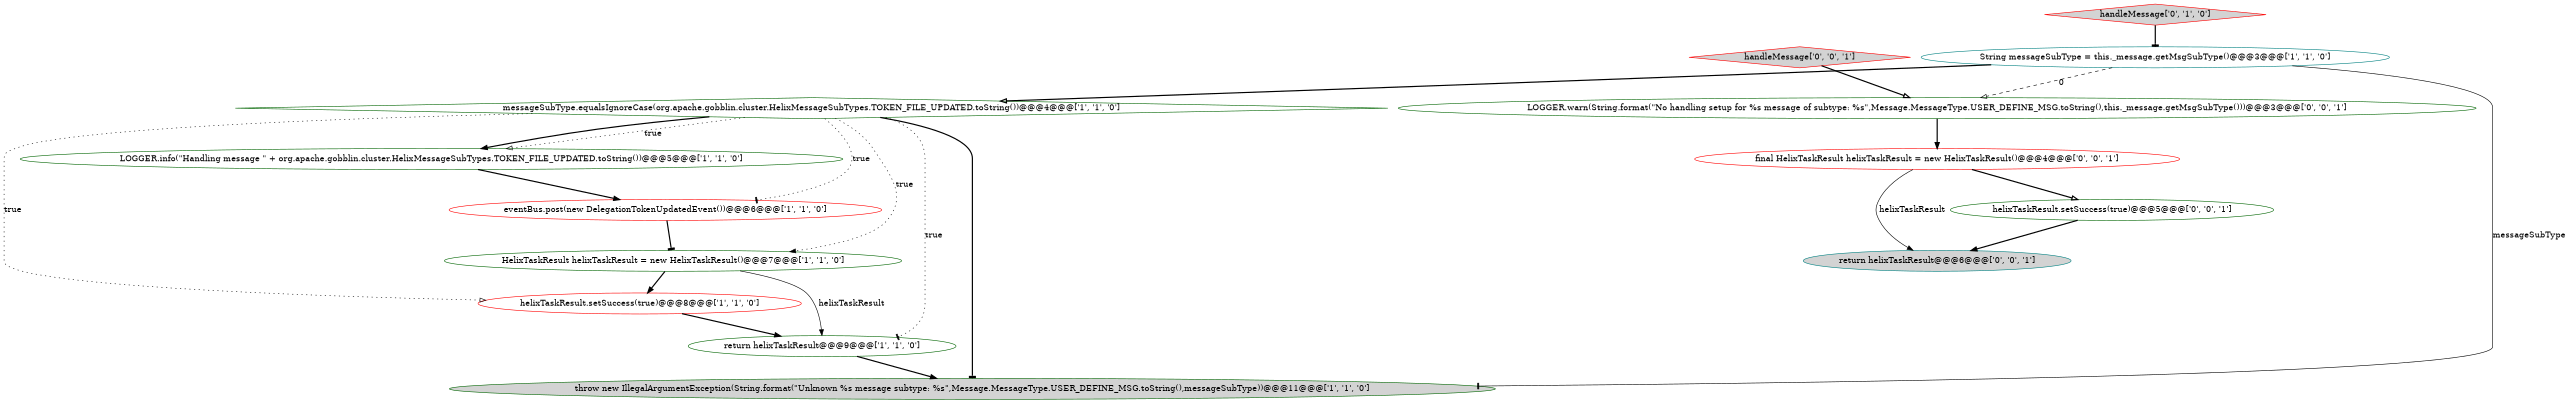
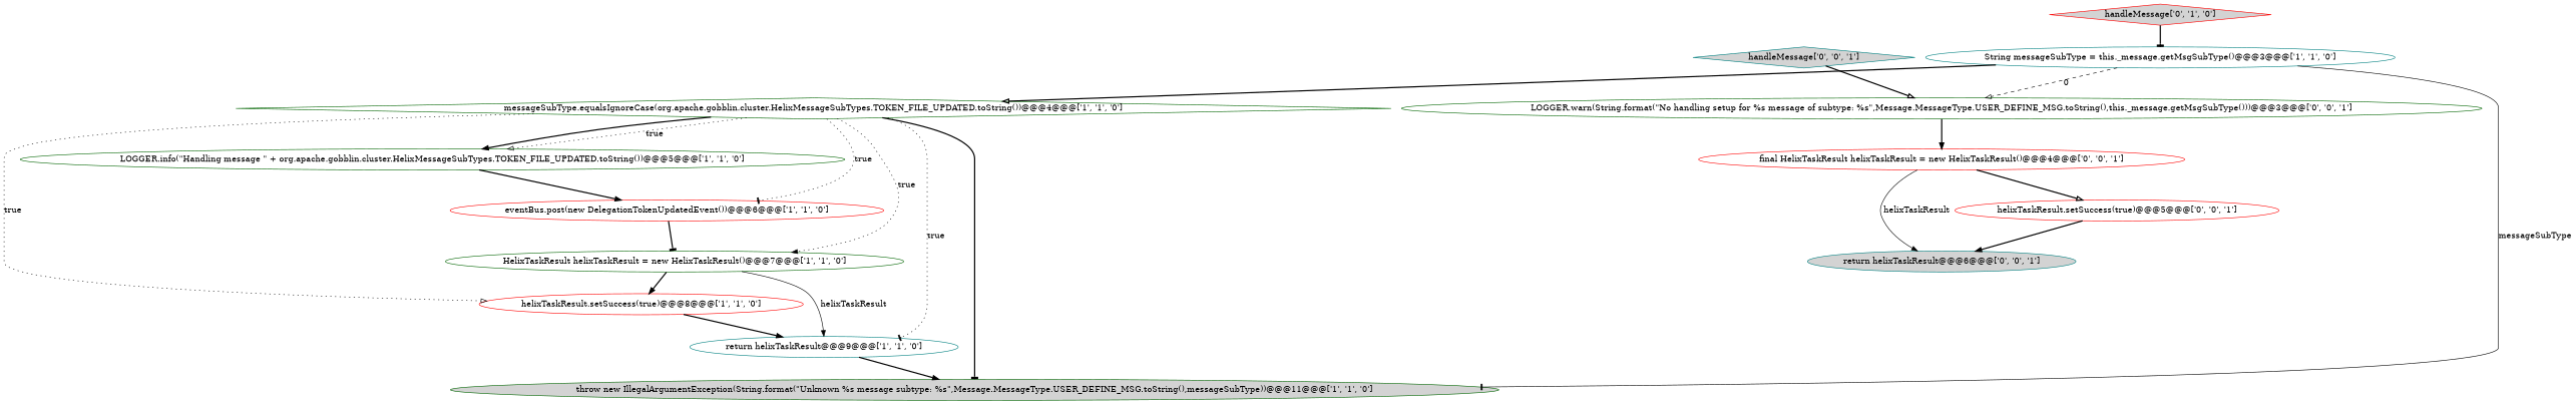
  digraph {
    node [color=darkgreen fillcolor=white shape=ellipse style=filled]
    edge [arrowhead=normal style=bold]
    n1 [fillcolor=lightgray label="throw new IllegalArgumentException(String.format(\"Unknown %s message subtype: %s\",Message.MessageType.USER_DEFINE_MSG.toString(),messageSubType))@@@11@@@['1', '1', '0']"]
-   n2 [label="return helixTaskResult@@@9@@@['1', '1', '0']"]
+   n2 [color=teal label="return helixTaskResult@@@9@@@['1', '1', '0']"]
    n3 [label="LOGGER.warn(String.format(\"No handling setup for %s message of subtype: %s\",Message.MessageType.USER_DEFINE_MSG.toString(),this._message.getMsgSubType()))@@@3@@@['0', '0', '1']"]
    n4 [color=red label="final HelixTaskResult helixTaskResult = new HelixTaskResult()@@@4@@@['0', '0', '1']"]
    n5 [color=teal fillcolor=lightgray label="return helixTaskResult@@@6@@@['0', '0', '1']"]
-   n6 [label="helixTaskResult.setSuccess(true)@@@5@@@['0', '0', '1']"]
+   n6 [color=red label="helixTaskResult.setSuccess(true)@@@5@@@['0', '0', '1']"]
    n7 [label="HelixTaskResult helixTaskResult = new HelixTaskResult()@@@7@@@['1', '1', '0']"]
    n8 [color=red label="helixTaskResult.setSuccess(true)@@@8@@@['1', '1', '0']"]
    n9 [color=red fillcolor=lightgray label="handleMessage['0', '1', '0']" shape=diamond]
    n10 [color=teal label="String messageSubType = this._message.getMsgSubType()@@@3@@@['1', '1', '0']"]
    n11 [label="messageSubType.equalsIgnoreCase(org.apache.gobblin.cluster.HelixMessageSubTypes.TOKEN_FILE_UPDATED.toString())@@@4@@@['1', '1', '0']" shape=diamond]
    n12 [label="LOGGER.info(\"Handling message \" + org.apache.gobblin.cluster.HelixMessageSubTypes.TOKEN_FILE_UPDATED.toString())@@@5@@@['1', '1', '0']"]
    n13 [color=red label="eventBus.post(new DelegationTokenUpdatedEvent())@@@6@@@['1', '1', '0']"]
-   n14 [color=red fillcolor=lightgray label="handleMessage['0', '0', '1']" shape=diamond]
+   n14 [color=teal fillcolor=lightgray label="handleMessage['0', '0', '1']" shape=diamond]
    n2 -> n1
    n3 -> n4
    n4 -> n5 [label=helixTaskResult style=solid]
    n4 -> n6 [arrowhead=onormal]
    n6 -> n5
    n7 -> n2 [label=helixTaskResult style=solid]
    n7 -> n8
    n8 -> n2
    n9 -> n10 [arrowhead=tee]
    n10 -> n1 [arrowhead=tee label=messageSubType style=solid]
    n10 -> n3 [arrowhead=onormal label=0 style=dashed]
    n10 -> n11 [arrowhead=onormal]
    n11 -> n1 [arrowhead=tee]
    n11 -> n2 [arrowhead=tee label=true style=dotted]
    n11 -> n7 [label=true style=dotted]
    n11 -> n8 [arrowhead=onormal label=true style=dotted]
    n11 -> n12 [arrowhead=onormal label=true style=dotted]
    n11 -> n12
    n11 -> n13 [arrowhead=tee label=true style=dotted]
    n12 -> n13
    n13 -> n7 [arrowhead=tee]
    n14 -> n3 [arrowhead=onormal]
  }
